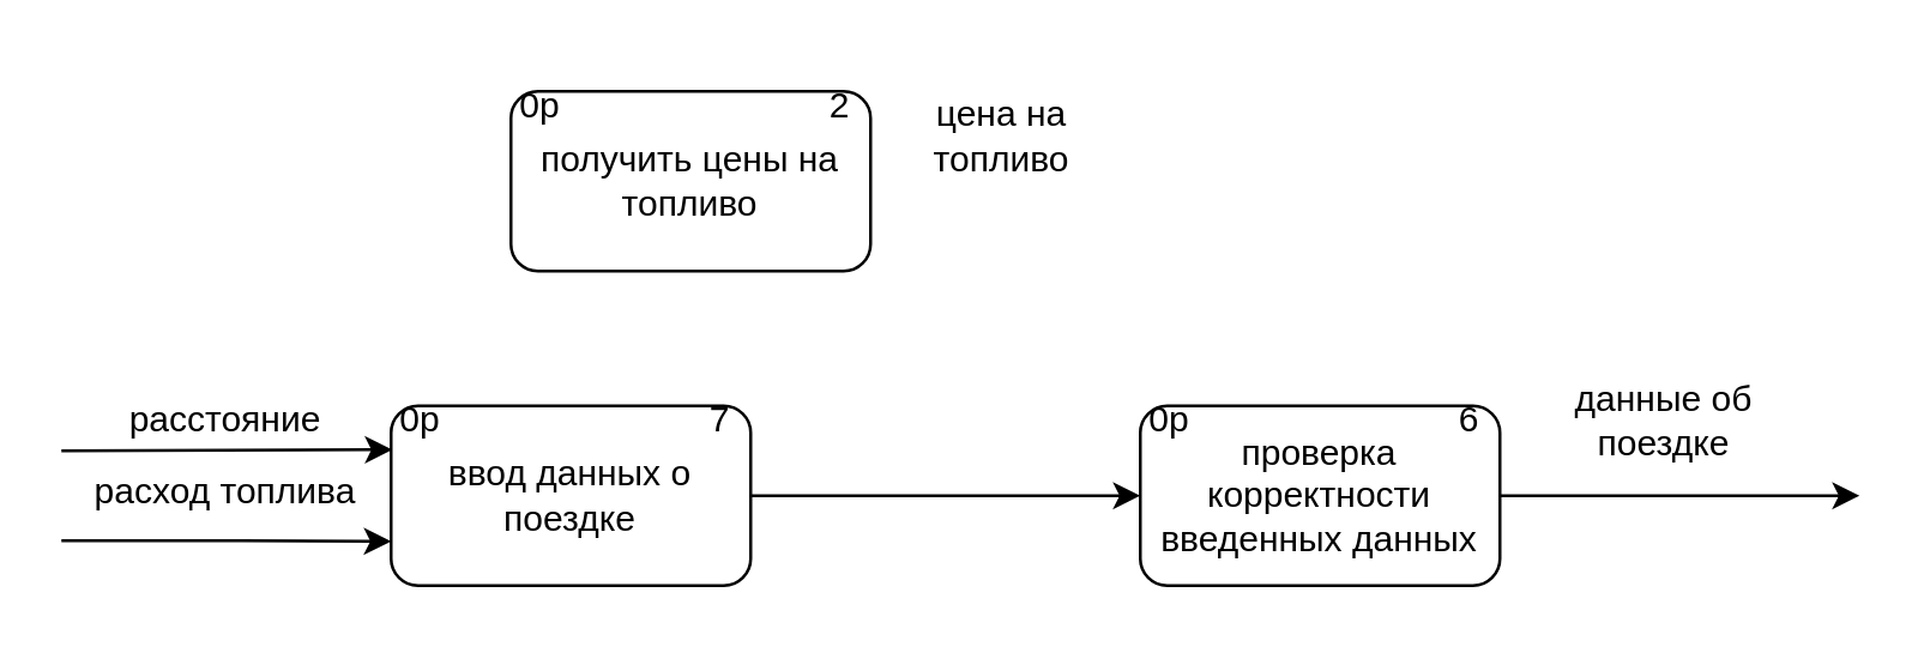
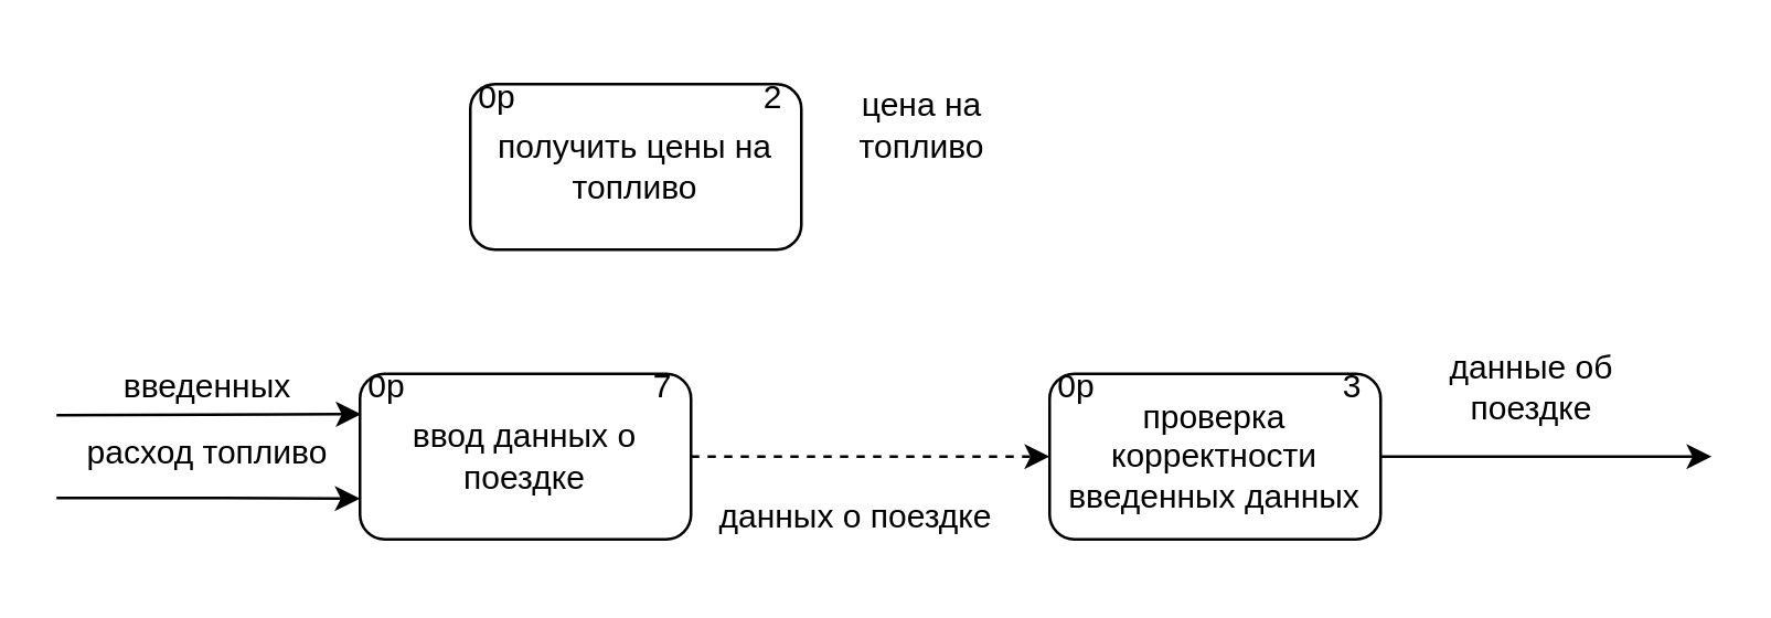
  <mxCell id="0" />
  <mxCell id="1" parent="0" />
  <mxCell id="2" value="" style="endArrow=classic;html=1;rounded=0;entryX=-0.001;entryY=0.327;entryDx=0;entryDy=0;entryPerimeter=0;" parent="1" edge="1"><mxGeometry width="50" height="50" relative="1" as="geometry"><mxPoint x="20" y="150" as="sourcePoint" /><mxPoint x="130.36" y="149.62" as="targetPoint" /></mxGeometry></mxCell>
- <mxCell id="3" value="расстояние" style="text;html=1;strokeColor=none;fillColor=none;align=center;verticalAlign=middle;whiteSpace=wrap;rounded=0;" parent="1" vertex="1"><mxGeometry x="45" y="135" width="60" height="10" as="geometry" /></mxCell>
+ <mxCell id="3" value="введенных" style="text;html=1;strokeColor=none;fillColor=none;align=center;verticalAlign=middle;whiteSpace=wrap;rounded=0;" parent="1" vertex="1"><mxGeometry x="45" y="135" width="60" height="10" as="geometry" /></mxCell>
  <mxCell id="4" value="" style="endArrow=classic;html=1;rounded=0;entryX=-0.004;entryY=0.837;entryDx=0;entryDy=0;entryPerimeter=0;" parent="1" edge="1"><mxGeometry width="50" height="50" relative="1" as="geometry"><mxPoint x="20" y="180" as="sourcePoint" /><mxPoint x="130" y="180.22" as="targetPoint" /><Array as="points"><mxPoint x="80" y="180" /></Array></mxGeometry></mxCell>
- <mxCell id="5" value="расход топлива" style="text;html=1;strokeColor=none;fillColor=none;align=center;verticalAlign=middle;whiteSpace=wrap;rounded=0;" parent="1" vertex="1"><mxGeometry x="30" y="155" width="90" height="17" as="geometry" /></mxCell>
- <mxCell id="6" value="" style="edgeStyle=orthogonalEdgeStyle;rounded=0;orthogonalLoop=1;jettySize=auto;html=1;" parent="1" source="7" target="8" edge="1"><mxGeometry relative="1" as="geometry" /></mxCell>
+ <mxCell id="5" value="расход топливо" style="text;html=1;strokeColor=none;fillColor=none;align=center;verticalAlign=middle;whiteSpace=wrap;rounded=0;" parent="1" vertex="1"><mxGeometry x="30" y="155" width="90" height="17" as="geometry" /></mxCell>
+ <mxCell id="6" value="" style="edgeStyle=orthogonalEdgeStyle;rounded=0;orthogonalLoop=1;jettySize=auto;html=1;dashed=1;" parent="1" source="7" target="8" edge="1"><mxGeometry relative="1" as="geometry" /></mxCell>
  <mxCell id="7" value="ввод данных о поездке" style="rounded=1;whiteSpace=wrap;html=1;" parent="1" vertex="1"><mxGeometry x="130" y="135" width="120" height="60" as="geometry" /></mxCell>
  <mxCell id="8" value="проверка корректности введенных данных" style="rounded=1;whiteSpace=wrap;html=1;" parent="1" vertex="1"><mxGeometry x="380" y="135" width="120" height="60" as="geometry" /></mxCell>
+ <mxCell id="9" value="данных о поездке" style="text;html=1;strokeColor=none;fillColor=none;align=center;verticalAlign=middle;whiteSpace=wrap;rounded=0;" parent="1" vertex="1"><mxGeometry x="250" y="172" width="120" height="30" as="geometry" /></mxCell>
  <mxCell id="10" value="" style="endArrow=classic;html=1;rounded=0;exitX=1;exitY=0.5;exitDx=0;exitDy=0;" parent="1" source="8" edge="1"><mxGeometry width="50" height="50" relative="1" as="geometry"><mxPoint x="520" y="160" as="sourcePoint" /><mxPoint x="620" y="165" as="targetPoint" /></mxGeometry></mxCell>
  <mxCell id="11" value="данные об поездке" style="text;html=1;strokeColor=none;fillColor=none;align=center;verticalAlign=middle;whiteSpace=wrap;rounded=0;" parent="1" vertex="1"><mxGeometry x="510" y="125" width="90" height="30" as="geometry" /></mxCell>
  <mxCell id="12" value="0р" style="text;html=1;strokeColor=none;fillColor=none;align=center;verticalAlign=middle;whiteSpace=wrap;rounded=0;" parent="1" vertex="1"><mxGeometry x="360" y="125" width="60" height="30" as="geometry" /></mxCell>
  <mxCell id="13" value="7" style="text;html=1;strokeColor=none;fillColor=none;align=center;verticalAlign=middle;whiteSpace=wrap;rounded=0;" parent="1" vertex="1"><mxGeometry x="210" y="125" width="60" height="30" as="geometry" /></mxCell>
- <mxCell id="14" value="6" style="text;html=1;strokeColor=none;fillColor=none;align=center;verticalAlign=middle;whiteSpace=wrap;rounded=0;" parent="1" vertex="1"><mxGeometry x="460" y="125" width="60" height="30" as="geometry" /></mxCell>
+ <mxCell id="14" value="3" style="text;html=1;strokeColor=none;fillColor=none;align=center;verticalAlign=middle;whiteSpace=wrap;rounded=0;" parent="1" vertex="1"><mxGeometry x="460" y="125" width="60" height="30" as="geometry" /></mxCell>
  <mxCell id="15" value="получить цены на топливо" style="rounded=1;whiteSpace=wrap;html=1;" parent="1" vertex="1"><mxGeometry x="170" y="30" width="120" height="60" as="geometry" /></mxCell>
  <mxCell id="16" value="2" style="text;html=1;strokeColor=none;fillColor=none;align=center;verticalAlign=middle;whiteSpace=wrap;rounded=0;" parent="1" vertex="1"><mxGeometry x="250" y="20" width="60" height="30" as="geometry" /></mxCell>
  <mxCell id="17" value="0р" style="text;html=1;strokeColor=none;fillColor=none;align=center;verticalAlign=middle;whiteSpace=wrap;rounded=0;" parent="1" vertex="1"><mxGeometry x="110" y="125" width="60" height="30" as="geometry" /></mxCell>
  <mxCell id="18" value="0р" style="text;html=1;strokeColor=none;fillColor=none;align=center;verticalAlign=middle;whiteSpace=wrap;rounded=0;" parent="1" vertex="1"><mxGeometry x="150" y="20" width="60" height="30" as="geometry" /></mxCell>
  <mxCell id="19" value="цена на топливо" style="text;html=1;strokeColor=none;fillColor=none;align=center;verticalAlign=middle;whiteSpace=wrap;rounded=0;" parent="1" vertex="1"><mxGeometry x="304" y="30" width="60" height="30" as="geometry" /></mxCell>
